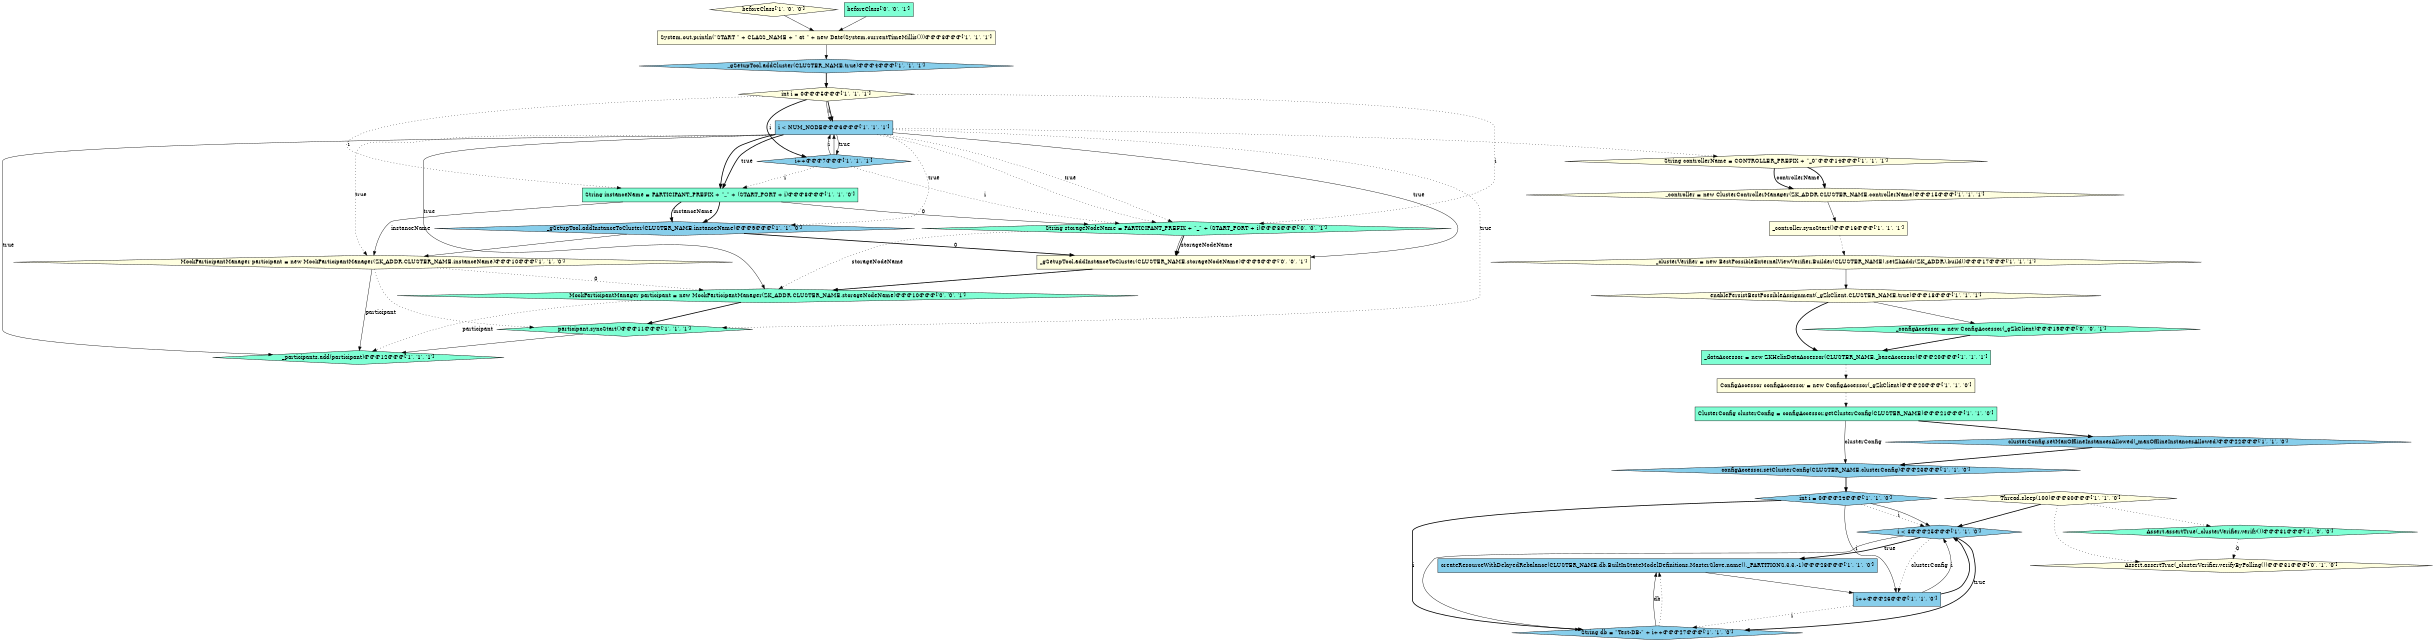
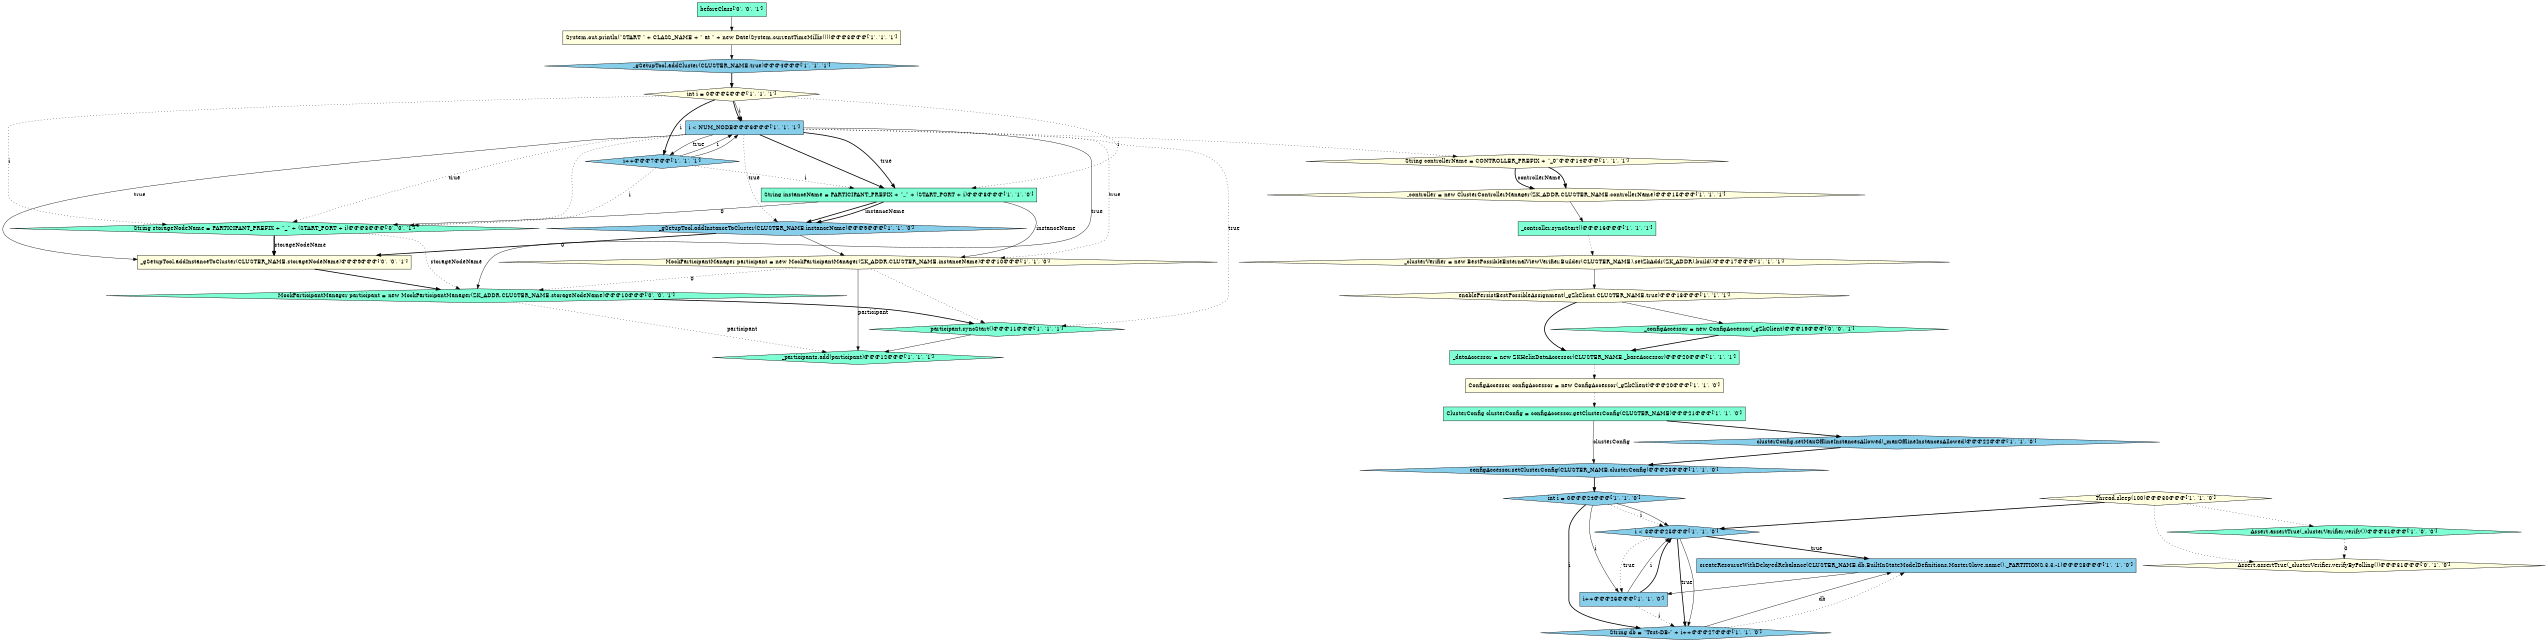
  digraph {
    node [fillcolor=lightyellow shape=diamond style=filled]
    edge [style=solid]
    n1 [label="MockParticipantManager participant = new MockParticipantManager(ZK_ADDR,CLUSTER_NAME,instanceName)@@@10@@@['1', '1', '0']"]
    n2 [fillcolor=aquamarine label="MockParticipantManager participant = new MockParticipantManager(ZK_ADDR,CLUSTER_NAME,storageNodeName)@@@10@@@['0', '0', '1']"]
    n3 [fillcolor=aquamarine label="_participants.add(participant)@@@12@@@['1', '1', '1']"]
    n4 [fillcolor=aquamarine label="participant.syncStart()@@@11@@@['1', '1', '1']"]
    n5 [label="int i = 0@@@5@@@['1', '1', '1']"]
    n6 [fillcolor=aquamarine label="String instanceName = PARTICIPANT_PREFIX + \"_\" + (START_PORT + i)@@@8@@@['1', '1', '0']" shape=box]
    n7 [fillcolor=skyblue label="i < NUM_NODE@@@6@@@['1', '1', '1']" shape=box]
    n8 [fillcolor=aquamarine label="String storageNodeName = PARTICIPANT_PREFIX + \"_\" + (START_PORT + i)@@@8@@@['0', '0', '1']"]
    n9 [fillcolor=skyblue label="i++@@@7@@@['1', '1', '1']"]
    n10 [fillcolor=skyblue label="_gSetupTool.addInstanceToCluster(CLUSTER_NAME,instanceName)@@@9@@@['1', '1', '0']"]
    n11 [label="_gSetupTool.addInstanceToCluster(CLUSTER_NAME,storageNodeName)@@@9@@@['0', '0', '1']" shape=box]
    n12 [label="String controllerName = CONTROLLER_PREFIX + \"_0\"@@@14@@@['1', '1', '1']"]
    n13 [label="_controller = new ClusterControllerManager(ZK_ADDR,CLUSTER_NAME,controllerName)@@@15@@@['1', '1', '1']"]
-   n14 [label="_controller.syncStart()@@@16@@@['1', '1', '1']" shape=box]
+   n14 [fillcolor=aquamarine label="_controller.syncStart()@@@16@@@['1', '1', '1']" shape=box]
    n15 [label="_clusterVerifier = new BestPossibleExternalViewVerifier.Builder(CLUSTER_NAME).setZkAddr(ZK_ADDR).build()@@@17@@@['1', '1', '1']"]
    n16 [fillcolor=skyblue label="i < 3@@@25@@@['1', '1', '0']"]
    n17 [fillcolor=skyblue label="createResourceWithDelayedRebalance(CLUSTER_NAME,db,BuiltInStateModelDefinitions.MasterSlave.name(),_PARTITIONS,3,3,-1)@@@28@@@['1', '1', '0']" shape=box]
    n18 [fillcolor=skyblue label="i++@@@26@@@['1', '1', '0']" shape=box]
    n19 [fillcolor=skyblue label="String db = \"Test-DB-\" + i++@@@27@@@['1', '1', '0']"]
    n20 [label="Thread.sleep(100)@@@30@@@['1', '1', '0']"]
    n21 [fillcolor=aquamarine label="Assert.assertTrue(_clusterVerifier.verify())@@@31@@@['1', '0', '0']"]
    n22 [label="Assert.assertTrue(_clusterVerifier.verifyByPolling())@@@31@@@['0', '1', '0']"]
    n23 [fillcolor=skyblue label="_gSetupTool.addCluster(CLUSTER_NAME,true)@@@4@@@['1', '1', '1']"]
    n24 [label="enablePersistBestPossibleAssignment(_gZkClient,CLUSTER_NAME,true)@@@18@@@['1', '1', '1']"]
    n25 [fillcolor=aquamarine label="_configAccessor = new ConfigAccessor(_gZkClient)@@@19@@@['0', '0', '1']"]
    n26 [fillcolor=aquamarine label="_dataAccessor = new ZKHelixDataAccessor(CLUSTER_NAME,_baseAccessor)@@@20@@@['1', '1', '1']" shape=box]
    n27 [label="ConfigAccessor configAccessor = new ConfigAccessor(_gZkClient)@@@20@@@['1', '1', '0']" shape=box]
    n28 [label="System.out.println(\"START \" + CLASS_NAME + \" at \" + new Date(System.currentTimeMillis()))@@@3@@@['1', '1', '1']" shape=box]
    n29 [fillcolor=aquamarine label="ClusterConfig clusterConfig = configAccessor.getClusterConfig(CLUSTER_NAME)@@@21@@@['1', '1', '0']" shape=box]
    n30 [fillcolor=skyblue label="clusterConfig.setMaxOfflineInstancesAllowed(_maxOfflineInstancesAllowed)@@@22@@@['1', '1', '0']"]
    n31 [fillcolor=skyblue label="configAccessor.setClusterConfig(CLUSTER_NAME,clusterConfig)@@@23@@@['1', '1', '0']"]
-   n32 [label="beforeClass['1', '0', '0']"]
    n33 [fillcolor=skyblue label="int i = 0@@@24@@@['1', '1', '0']"]
    n34 [fillcolor=aquamarine label="beforeClass['0', '0', '1']" shape=box]
    n1 -> n2 [label=0 style=dotted]
    n1 -> n3 [label=participant]
    n1 -> n4 [style=dotted]
    n2 -> n3 [label=participant style=dotted]
    n2 -> n4 [style=bold]
    n4 -> n3
    n5 -> n6 [label=i style=dotted]
    n5 -> n7 [style=bold]
    n5 -> n7 [label=i]
    n5 -> n8 [label=i style=dotted]
    n5 -> n9 [label=i style=bold]
    n6 -> n1 [label=instanceName]
    n6 -> n8 [label=0]
    n6 -> n10 [style=bold]
    n6 -> n10 [label=instanceName style=bold]
    n7 -> n1 [label=true style=dotted]
    n7 -> n2 [label=true]
-   n7 -> n3 [label=true]
    n7 -> n4 [label=true style=dotted]
    n7 -> n6 [label=true style=bold]
    n7 -> n6 [style=bold]
    n7 -> n8 [style=dotted]
    n7 -> n8 [label=true style=dotted]
    n7 -> n9 [label=true]
    n7 -> n10 [label=true style=dotted]
    n7 -> n11 [label=true]
    n7 -> n12 [style=dotted]
    n8 -> n2 [label=storageNodeName style=dotted]
    n8 -> n11
    n8 -> n11 [label=storageNodeName style=bold]
    n9 -> n6 [label=i style=dotted]
    n9 -> n7 [label=i]
    n9 -> n7
    n9 -> n8 [label=i style=dotted]
    n10 -> n1
    n10 -> n11 [label=0 style=bold]
    n11 -> n2 [style=bold]
    n12 -> n13 [label=controllerName style=bold]
    n12 -> n13 [style=bold]
    n13 -> n14
    n14 -> n15 [style=dotted]
    n15 -> n24
    n16 -> n17 [label=true style=bold]
-   n16 -> n18 [label=clusterConfig style=dotted]
+   n16 -> n18 [label=true style=dotted]
    n16 -> n19 [label=true style=bold]
    n16 -> n19
    n17 -> n18
    n18 -> n16 [style=bold]
    n18 -> n16 [label=i]
    n18 -> n19 [label=i style=dotted]
    n19 -> n17 [label=db]
    n19 -> n17 [style=dotted]
    n20 -> n16 [style=bold]
    n20 -> n21 [style=dotted]
    n20 -> n22 [style=dotted]
    n21 -> n22 [label=0 style=dotted]
    n23 -> n5 [style=bold]
    n24 -> n25
    n24 -> n26 [style=bold]
    n25 -> n26 [style=bold]
    n26 -> n27 [style=dotted]
    n27 -> n29 [style=dotted]
    n28 -> n23
    n29 -> n30 [style=bold]
    n29 -> n31 [label=clusterConfig]
    n30 -> n31 [style=bold]
    n31 -> n33 [style=bold]
-   n32 -> n28
    n33 -> n16 [label=i style=dotted]
    n33 -> n16
    n33 -> n18 [label=i]
    n33 -> n19 [label=i style=bold]
    n34 -> n28
  }
